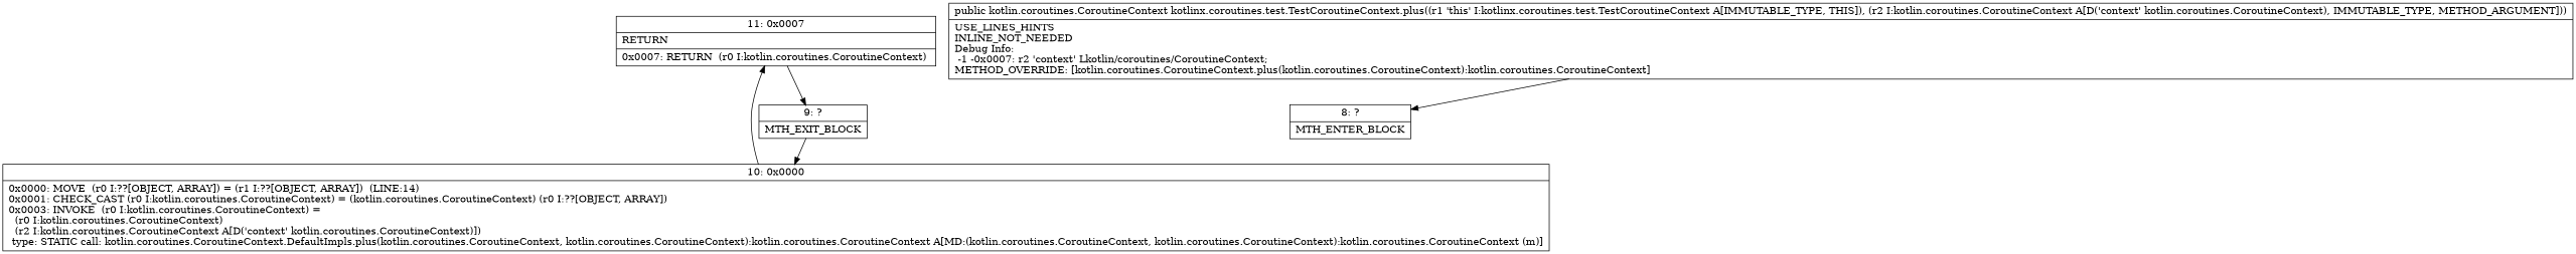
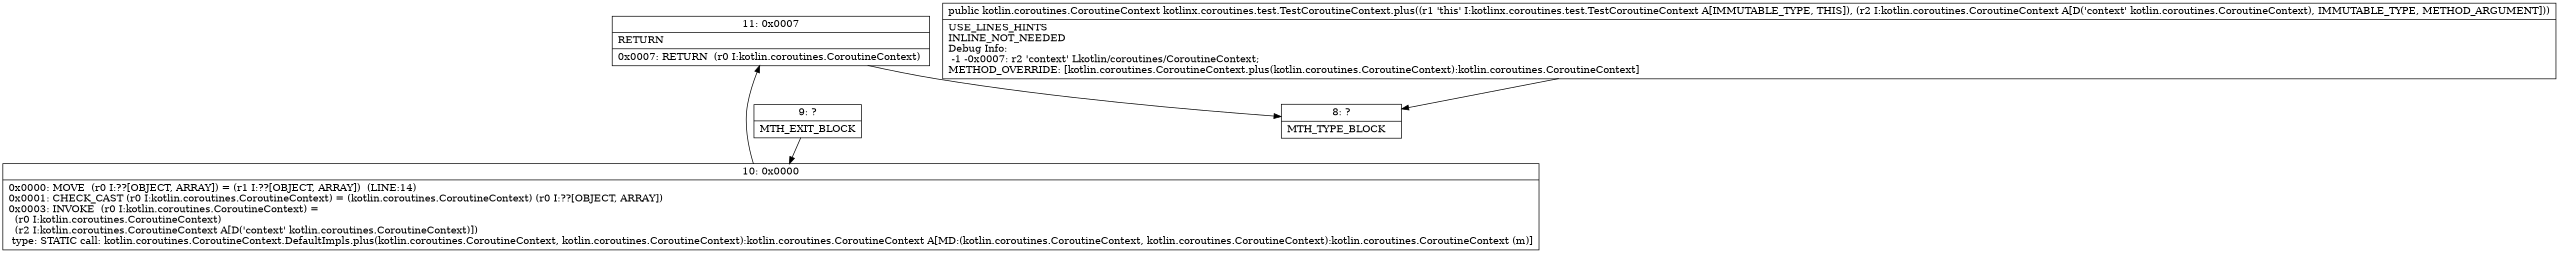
  digraph {
    node [shape=record]
-   n1 [label="{8\:\ ?|MTH_ENTER_BLOCK\l}"]
+   n1 [label="{8\:\ ?|MTH_TYPE_BLOCK\l}"]
    n2 [label="{10\:\ 0x0000|0x0000: MOVE  (r0 I:??[OBJECT, ARRAY]) = (r1 I:??[OBJECT, ARRAY])  (LINE:14)\l0x0001: CHECK_CAST (r0 I:kotlin.coroutines.CoroutineContext) = (kotlin.coroutines.CoroutineContext) (r0 I:??[OBJECT, ARRAY]) \l0x0003: INVOKE  (r0 I:kotlin.coroutines.CoroutineContext) = \l  (r0 I:kotlin.coroutines.CoroutineContext)\l  (r2 I:kotlin.coroutines.CoroutineContext A[D('context' kotlin.coroutines.CoroutineContext)])\l type: STATIC call: kotlin.coroutines.CoroutineContext.DefaultImpls.plus(kotlin.coroutines.CoroutineContext, kotlin.coroutines.CoroutineContext):kotlin.coroutines.CoroutineContext A[MD:(kotlin.coroutines.CoroutineContext, kotlin.coroutines.CoroutineContext):kotlin.coroutines.CoroutineContext (m)]\l}"]
    n3 [label="{11\:\ 0x0007|RETURN\l|0x0007: RETURN  (r0 I:kotlin.coroutines.CoroutineContext) \l}"]
    n4 [label="{9\:\ ?|MTH_EXIT_BLOCK\l}"]
    n5 [label="{public kotlin.coroutines.CoroutineContext kotlinx.coroutines.test.TestCoroutineContext.plus((r1 'this' I:kotlinx.coroutines.test.TestCoroutineContext A[IMMUTABLE_TYPE, THIS]), (r2 I:kotlin.coroutines.CoroutineContext A[D('context' kotlin.coroutines.CoroutineContext), IMMUTABLE_TYPE, METHOD_ARGUMENT]))  | USE_LINES_HINTS\lINLINE_NOT_NEEDED\lDebug Info:\l  \-1 \-0x0007: r2 'context' Lkotlin\/coroutines\/CoroutineContext;\lMETHOD_OVERRIDE: [kotlin.coroutines.CoroutineContext.plus(kotlin.coroutines.CoroutineContext):kotlin.coroutines.CoroutineContext]\l}"]
    n2 -> n3
-   n3 -> n4
+   n3 -> n1
    n4 -> n2
    n5 -> n1
  }
